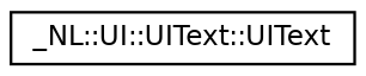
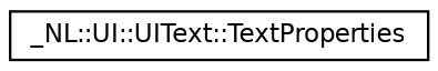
  digraph {
    rankdir=LR
-   n1 [color=black fillcolor=white fontname=Helvetica fontsize=10 height=0.2 label="_NL::UI::UIText::UIText" shape=record style=filled width=0.4]
+   n1 [color=black fillcolor=white fontname=Helvetica fontsize=10 height=0.2 label="_NL::UI::UIText::TextProperties" shape=record style=filled width=0.4]
  }
